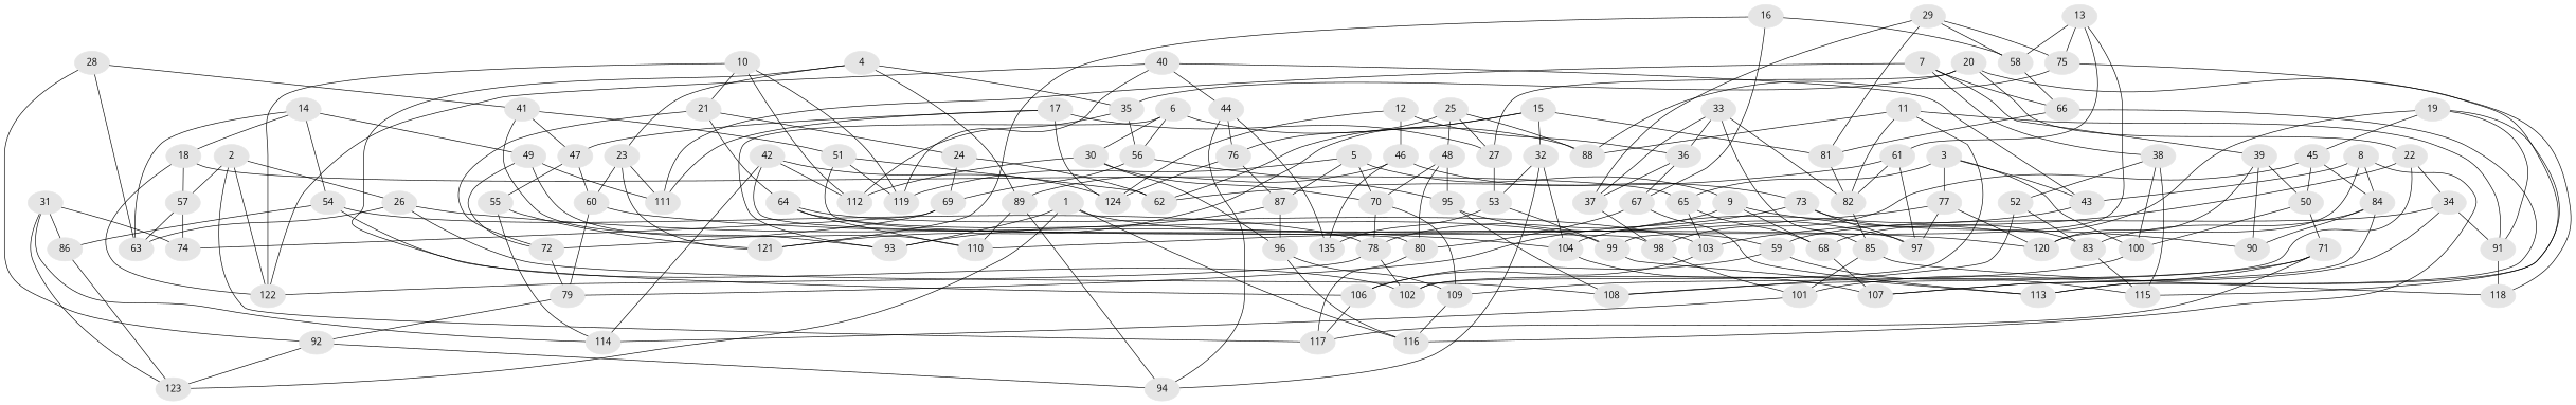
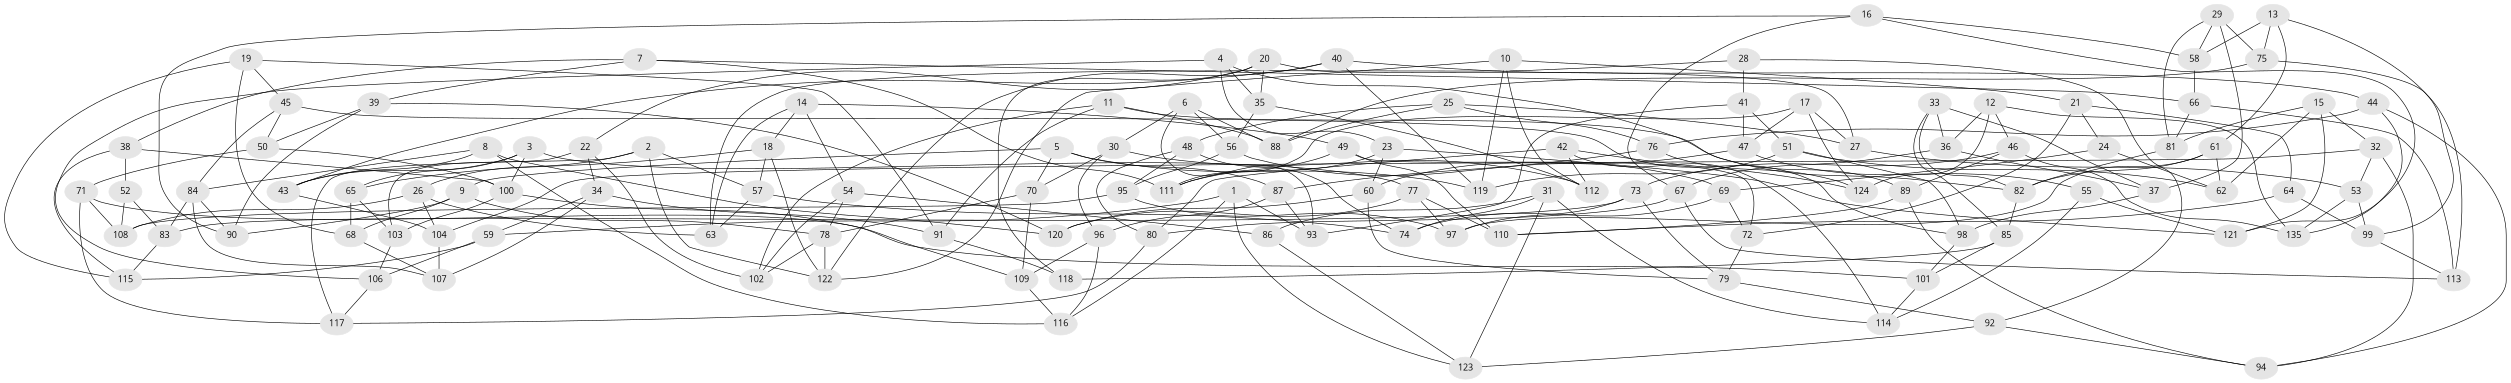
  graph {
    fontname="Open Sans"
    node [color=gray90 fontname="Open Sans" style=filled]
    edge [fontname="Open Sans"]
    1
    59
    93
    116
    123
    106
    115
    2
    26
    57
    117
    122
    63
    104
    108
    28
    41
    92
    74
    3
    43
    65
    77
    100
    68
    103
    120
    110
    97
    109
    4
    23
    35
    89
    111
    121
    60
    56
    112
    94
    5
    9
    70
    87
    119
    78
    90
    96
    6
    30
    88
    69
    95
    7
    38
    39
    66
    52
    50
    81
    113
    8
    84
    107
    83
    102
    10
    21
    24
    64
    72
    11
    82
    91
    85
    118
    12
    36
    46
    n80 [label=135]
    124
    67
    37
    73
    13
    58
    61
    75
    99
    62
    14
    18
    49
    54
    86
    15
    32
    53
    16
    80
    17
    27
    47
    55
    19
    45
    98
    20
    22
    34
    79
    25
    48
    76
    51
    29
    31
    114
    33
    101
    71
    40
    44
    42
    1 -- 59
    1 -- 93
    1 -- 116
    1 -- 123
    59 -- 106
    59 -- 115
    106 -- 117
    2 -- 26
    2 -- 57
    2 -- 117
    2 -- 122
    26 -- 63
    26 -- 104
    26 -- 108
    57 -- 63
    57 -- 74
    104 -- 107
    28 -- 63
    28 -- 41
    28 -- 92
    41 -- 93
    41 -- 47
    41 -- 51
    92 -- 123
    92 -- 94
    3 -- 43
    3 -- 65
    3 -- 77
    3 -- 100
    43 -- 104
    65 -- 68
    65 -- 103
    77 -- 120
    77 -- 110
    77 -- 97
    100 -- 109
    68 -- 107
    103 -- 106
    109 -- 116
    4 -- 106
    4 -- 23
    4 -- 35
    4 -- 89
    23 -- 111
    23 -- 121
    23 -- 60
    35 -- 56
    35 -- 112
    89 -- 110
    89 -- 94
    60 -- 120
    60 -- 79
    56 -- 69
    56 -- 95
    5 -- 9
    5 -- 70
    5 -- 87
    5 -- 119
    9 -- 68
    9 -- 78
    9 -- 90
    70 -- 109
    70 -- 78
    87 -- 93
    87 -- 96
    78 -- 122
    78 -- 102
    96 -- 116
    96 -- 109
    6 -- 93
    6 -- 56
    6 -- 30
    6 -- 88
    30 -- 112
    30 -- 70
    30 -- 96
    69 -- 74
    69 -- 72
    95 -- 108
    95 -- 97
    7 -- 111
    7 -- 38
    7 -- 39
    7 -- 66
    38 -- 115
    38 -- 100
    38 -- 52
    39 -- 120
    39 -- 90
    39 -- 50
    66 -- 81
    66 -- 113
    52 -- 108
    52 -- 83
    50 -- 100
    50 -- 71
    81 -- 82
    8 -- 116
    8 -- 43
    8 -- 120
    8 -- 84
    84 -- 90
    84 -- 107
    84 -- 83
    83 -- 115
    10 -- 122
    10 -- 112
    10 -- 119
    10 -- 21
    21 -- 24
    21 -- 64
    21 -- 72
    24 -- 69
    24 -- 62
-   64 -- 103
+   100 -- 103
    64 -- 110
    64 -- 99
    72 -- 79
    11 -- 88
    11 -- 102
    11 -- 82
    11 -- 91
    82 -- 85
    91 -- 118
    85 -- 118
    85 -- 101
    12 -- 36
    12 -- 46
+   12 -- n80
    12 -- 124
    36 -- 67
    36 -- 37
    46 -- 89
    46 -- n80
    46 -- 73
    67 -- 113
    67 -- 80
    37 -- 98
    73 -- 97
    73 -- 83
    73 -- 79
    13 -- 58
    13 -- 61
    13 -- 75
    13 -- 99
    58 -- 66
    61 -- 97
    61 -- 82
    61 -- 62
    75 -- 88
    75 -- 113
    99 -- 113
    14 -- 63
    14 -- 18
    14 -- 49
    14 -- 54
    18 -- 57
    18 -- 122
    18 -- 65
    49 -- 110
    49 -- 111
    49 -- 72
    54 -- 78
    54 -- 102
    54 -- 86
    86 -- 123
    15 -- 121
    15 -- 81
    15 -- 62
    15 -- 32
    32 -- 104
    32 -- 94
    32 -- 53
    53 -- n80
    53 -- 99
    16 -- 121
+   16 -- 90
    16 -- 67
    16 -- 58
    80 -- 117
    17 -- 111
    17 -- 124
    17 -- 27
    17 -- 47
    27 -- 53
    47 -- 60
    47 -- 55
    55 -- 121
    55 -- 114
    19 -- 115
    19 -- 68
    19 -- 91
    19 -- 45
    45 -- 50
    45 -- 84
    45 -- 98
    98 -- 101
    20 -- 35
    20 -- 118
    20 -- 27
    20 -- 22
    22 -- 103
    22 -- 102
    22 -- 34
    34 -- 59
    34 -- 107
    34 -- 91
    79 -- 92
    25 -- 88
    25 -- 27
    25 -- 48
    25 -- 76
-   48 -- 70
+   48 -- 74
    48 -- 95
    48 -- 80
    76 -- 87
    76 -- 124
    51 -- 119
    51 -- 62
    51 -- 98
    29 -- 81
    29 -- 37
    29 -- 58
    29 -- 75
    31 -- 123
    31 -- 74
    31 -- 86
    31 -- 114
    33 -- 82
    33 -- 85
    33 -- 36
    33 -- 37
    101 -- 114
    71 -- 117
    71 -- 108
    71 -- 101
    40 -- 122
    40 -- 43
    40 -- 119
    40 -- 44
    44 -- 94
    44 -- n80
    44 -- 76
    42 -- 112
    42 -- 124
    42 -- 80
    42 -- 114
  }
